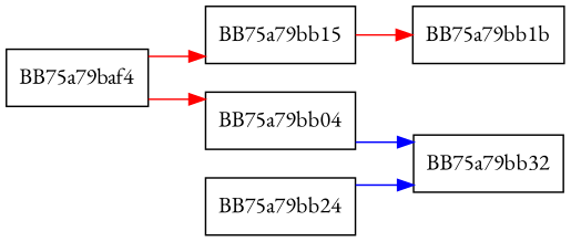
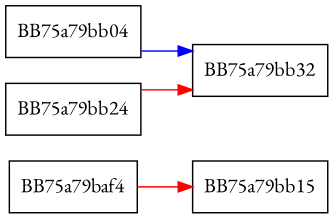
  digraph {
    fontname="EB Garamond"
    rankdir=LR
    splines=ortho
    node [fontname="EB Garamond" shape=box]
    edge [color=red fontname="EB Garamond"]
    BB75a79baf4
    BB75a79bb15
    n3 [label=BB75a79bb04]
-   BB75a79bb1b
    BB75a79bb32
    BB75a79bb24
    BB75a79baf4 -> BB75a79bb15
-   BB75a79baf4 -> n3
-   BB75a79bb15 -> BB75a79bb1b
    n3 -> BB75a79bb32 [color=blue]
-   BB75a79bb24 -> BB75a79bb32 [color=blue]
+   BB75a79bb24 -> BB75a79bb32
  }
